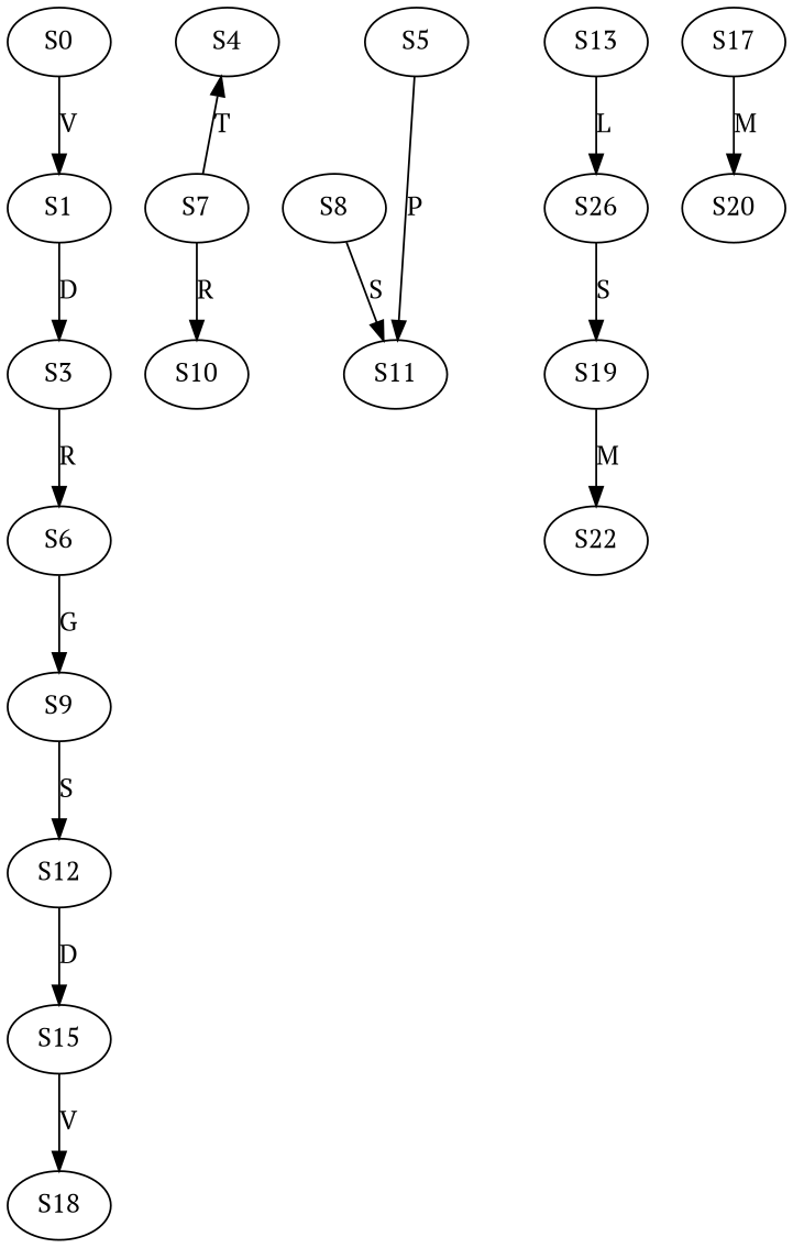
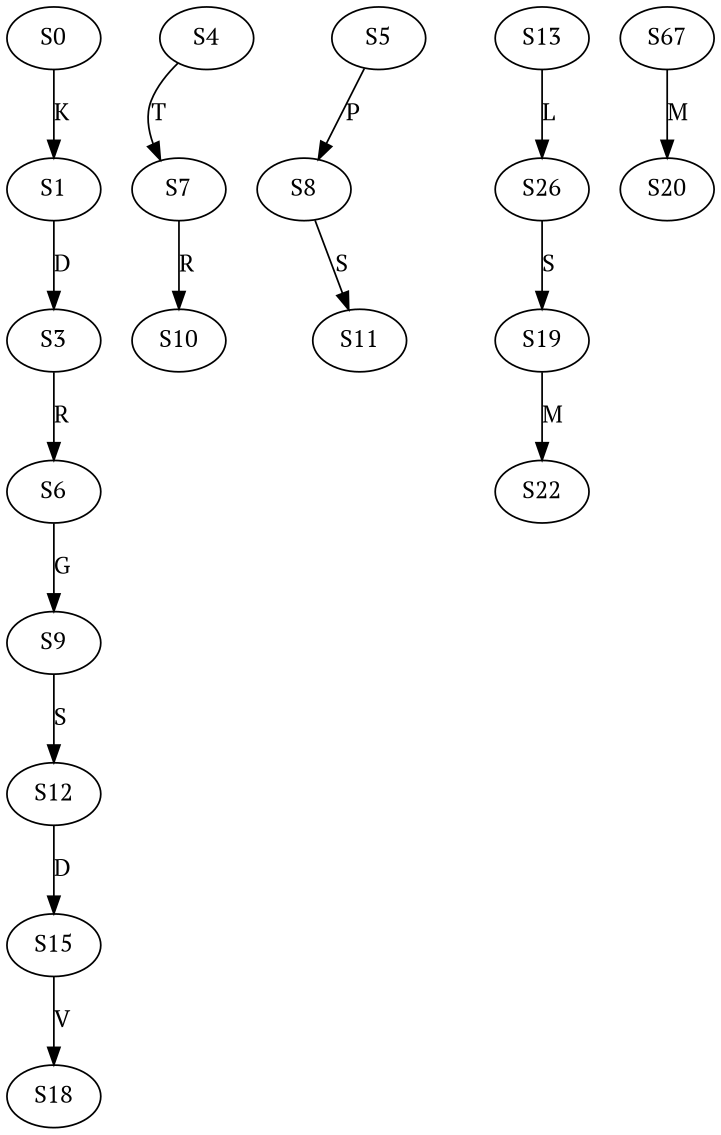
  strict digraph {
    fontname="PT Serif"
    node [fontname="PT Serif"]
    edge [fontname="PT Serif"]
    S0
    S1
    S3
    S6
    S4
    S7
    S5
    S8
    S9
    S10
    S11
    S12
    S15
    n14 [label=S26]
    S13
    S18
    S19
-   S17
+   S17 [label=S67]
    S20
    S22
-   S0 -> S1 [label=V]
+   S0 -> S1 [label=K]
    S1 -> S3 [label=D]
    S3 -> S6 [label=R]
    S6 -> S9 [label=G]
-   S7 -> S4 [label=T]
+   S4 -> S7 [label=T]
    S7 -> S10 [label=R]
-   S5 -> S11 [label=P]
+   S5 -> S8 [label=P]
    S8 -> S11 [label=S]
    S9 -> S12 [label=S]
    S12 -> S15 [label=D]
    S15 -> S18 [label=V]
    n14 -> S19 [label=S]
    S13 -> n14 [label=L]
    S19 -> S22 [label=M]
    S17 -> S20 [label=M]
  }
